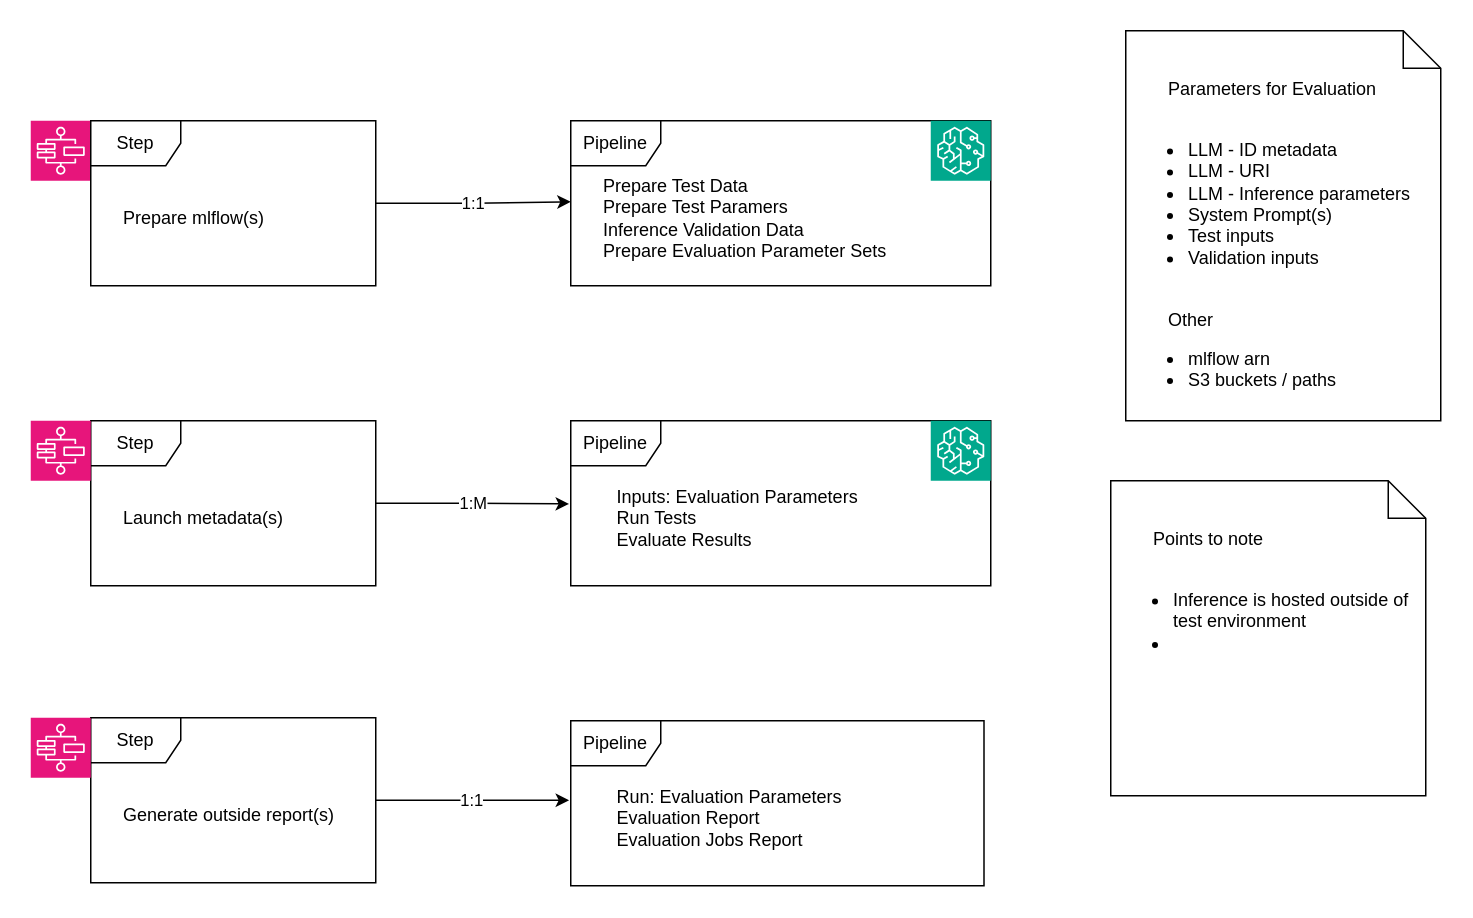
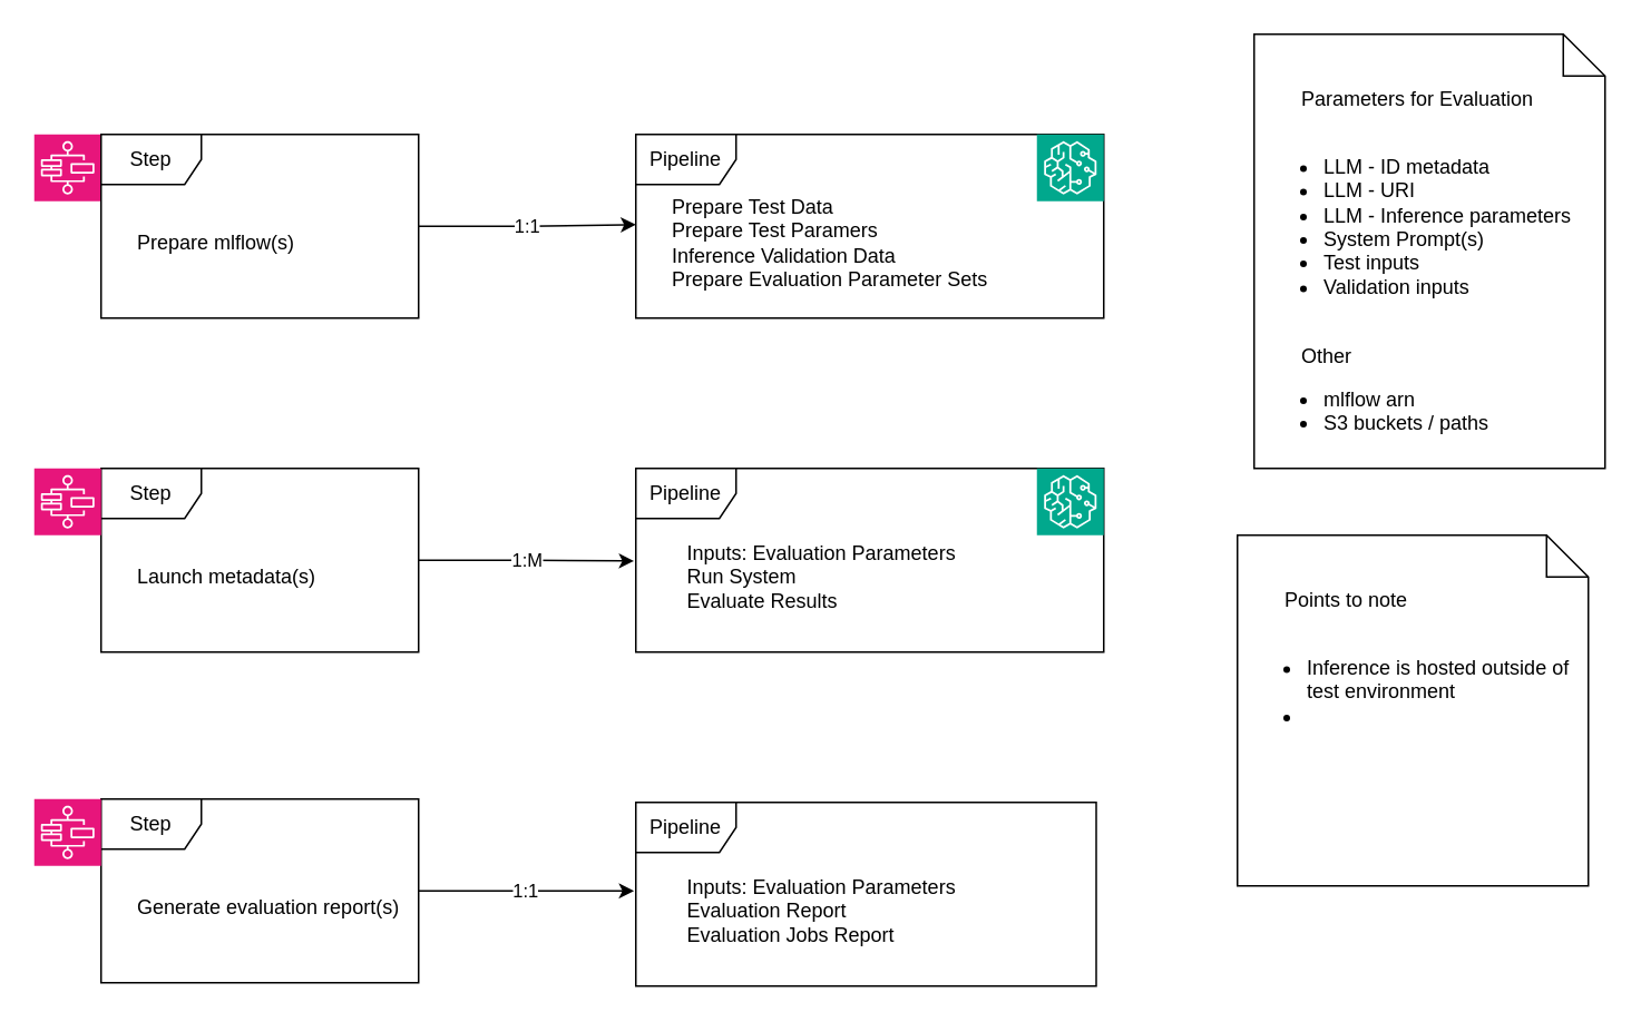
  <mxCell id="0" />
  <mxCell id="1" parent="0" />
  <mxCell id="2" value="" style="sketch=0;points=[[0,0,0],[0.25,0,0],[0.5,0,0],[0.75,0,0],[1,0,0],[0,1,0],[0.25,1,0],[0.5,1,0],[0.75,1,0],[1,1,0],[0,0.25,0],[0,0.5,0],[0,0.75,0],[1,0.25,0],[1,0.5,0],[1,0.75,0]];outlineConnect=0;fontColor=#232F3E;fillColor=#E7157B;strokeColor=#ffffff;dashed=0;verticalLabelPosition=bottom;verticalAlign=top;align=center;html=1;fontSize=12;fontStyle=0;aspect=fixed;shape=mxgraph.aws4.resourceIcon;resIcon=mxgraph.aws4.step_functions;" parent="1" vertex="1"><mxGeometry x="20" y="80" width="40" height="40" as="geometry" /></mxCell>
  <mxCell id="3" value="" style="group" parent="1" vertex="1" connectable="0"><mxGeometry x="380" y="80" width="280" height="110" as="geometry" /></mxCell>
  <mxCell id="4" value="Pipeline" style="shape=umlFrame;whiteSpace=wrap;html=1;pointerEvents=0;" parent="3" vertex="1"><mxGeometry width="280" height="110" as="geometry" /></mxCell>
  <mxCell id="5" value="Prepare Test Data&lt;div&gt;Prepare Test Paramers&lt;/div&gt;&lt;div&gt;Inference Validation Data&lt;/div&gt;&lt;div&gt;Prepare Evaluation Parameter Sets&lt;/div&gt;" style="text;html=1;align=left;verticalAlign=middle;resizable=0;points=[];autosize=1;strokeColor=none;fillColor=none;" parent="3" vertex="1"><mxGeometry x="20.003" y="30" width="210" height="70" as="geometry" /></mxCell>
  <mxCell id="6" value="" style="group" parent="1" vertex="1" connectable="0"><mxGeometry x="380" y="280" width="290" height="110" as="geometry" /></mxCell>
  <mxCell id="7" value="Pipeline" style="shape=umlFrame;whiteSpace=wrap;html=1;pointerEvents=0;" parent="6" vertex="1"><mxGeometry width="280" height="110" as="geometry" /></mxCell>
- <mxCell id="8" value="&lt;div&gt;Inputs: Evaluation Parameters&lt;/div&gt;&lt;div&gt;&lt;span style=&quot;background-color: transparent; color: light-dark(rgb(0, 0, 0), rgb(255, 255, 255));&quot;&gt;Run Tests&amp;nbsp;&lt;/span&gt;&lt;/div&gt;&lt;div&gt;&lt;span style=&quot;background-color: transparent; color: light-dark(rgb(0, 0, 0), rgb(255, 255, 255));&quot;&gt;Evaluate Results&lt;/span&gt;&lt;/div&gt;" style="text;html=1;align=left;verticalAlign=middle;resizable=0;points=[];autosize=1;strokeColor=none;fillColor=none;" parent="6" vertex="1"><mxGeometry x="29.004" y="35" width="180" height="60" as="geometry" /></mxCell>
+ <mxCell id="8" value="&lt;div&gt;Inputs: Evaluation Parameters&lt;/div&gt;&lt;div&gt;&lt;span style=&quot;background-color: transparent; color: light-dark(rgb(0, 0, 0), rgb(255, 255, 255));&quot;&gt;Run System&amp;nbsp;&lt;/span&gt;&lt;/div&gt;&lt;div&gt;&lt;span style=&quot;background-color: transparent; color: light-dark(rgb(0, 0, 0), rgb(255, 255, 255));&quot;&gt;Evaluate Results&lt;/span&gt;&lt;/div&gt;" style="text;html=1;align=left;verticalAlign=middle;resizable=0;points=[];autosize=1;strokeColor=none;fillColor=none;" parent="6" vertex="1"><mxGeometry x="29.004" y="35" width="180" height="60" as="geometry" /></mxCell>
  <mxCell id="9" value="" style="sketch=0;points=[[0,0,0],[0.25,0,0],[0.5,0,0],[0.75,0,0],[1,0,0],[0,1,0],[0.25,1,0],[0.5,1,0],[0.75,1,0],[1,1,0],[0,0.25,0],[0,0.5,0],[0,0.75,0],[1,0.25,0],[1,0.5,0],[1,0.75,0]];outlineConnect=0;fontColor=#232F3E;fillColor=#01A88D;strokeColor=#ffffff;dashed=0;verticalLabelPosition=bottom;verticalAlign=top;align=center;html=1;fontSize=12;fontStyle=0;aspect=fixed;shape=mxgraph.aws4.resourceIcon;resIcon=mxgraph.aws4.sagemaker;" parent="6" vertex="1"><mxGeometry x="240" width="40" height="40" as="geometry" /></mxCell>
  <mxCell id="10" value="&amp;nbsp; &amp;nbsp; &amp;nbsp; &amp;nbsp; Parameters for Evaluation&lt;div&gt;&lt;br&gt;&lt;/div&gt;&lt;div style=&quot;&quot;&gt;&lt;ul&gt;&lt;li style=&quot;&quot;&gt;LLM - ID metadata&lt;/li&gt;&lt;li style=&quot;&quot;&gt;LLM - URI&lt;/li&gt;&lt;li style=&quot;&quot;&gt;LLM - Inference parameters&lt;/li&gt;&lt;li style=&quot;&quot;&gt;System Prompt(s)&lt;/li&gt;&lt;li style=&quot;&quot;&gt;Test inputs&lt;/li&gt;&lt;li style=&quot;&quot;&gt;Validation inputs&amp;nbsp;&lt;/li&gt;&lt;/ul&gt;&lt;div&gt;&lt;br&gt;&lt;/div&gt;&lt;div&gt;&lt;span style=&quot;white-space: pre;&quot;&gt;&#09;&lt;/span&gt;Other&lt;/div&gt;&lt;div&gt;&lt;ul&gt;&lt;li&gt;mlflow arn&lt;/li&gt;&lt;li&gt;S3 buckets / paths&lt;/li&gt;&lt;/ul&gt;&lt;/div&gt;&lt;/div&gt;" style="shape=note2;boundedLbl=1;whiteSpace=wrap;html=1;size=25;verticalAlign=top;align=left;" parent="1" vertex="1"><mxGeometry x="750" y="20" width="210" height="260" as="geometry" /></mxCell>
  <mxCell id="11" value="" style="group" parent="1" vertex="1" connectable="0"><mxGeometry y="80" width="200.003" height="110" as="geometry" x="60" /></mxCell>
  <mxCell id="12" value="Step" style="shape=umlFrame;whiteSpace=wrap;html=1;pointerEvents=0;" parent="11" vertex="1"><mxGeometry width="190" height="110" as="geometry" /></mxCell>
  <mxCell id="13" value="&lt;div&gt;Prepare mlflow(s)&lt;/div&gt;" style="text;html=1;align=left;verticalAlign=middle;resizable=0;points=[];autosize=1;strokeColor=none;fillColor=none;" parent="11" vertex="1"><mxGeometry x="20.003" y="50" width="140" height="30" as="geometry" /></mxCell>
  <mxCell id="14" value="" style="group" parent="1" vertex="1" connectable="0"><mxGeometry y="280" width="200.003" height="110" as="geometry" x="60" /></mxCell>
  <mxCell id="15" value="Step" style="shape=umlFrame;whiteSpace=wrap;html=1;pointerEvents=0;" parent="14" vertex="1"><mxGeometry width="190" height="110" as="geometry" /></mxCell>
  <mxCell id="16" value="Launch metadata(s)" style="text;html=1;align=left;verticalAlign=middle;resizable=0;points=[];autosize=1;strokeColor=none;fillColor=none;" parent="14" vertex="1"><mxGeometry x="20.003" y="50" width="130" height="30" as="geometry" /></mxCell>
  <mxCell id="17" value="" style="group" parent="1" vertex="1" connectable="0"><mxGeometry y="478" width="200.003" height="110" as="geometry" x="60" /></mxCell>
  <mxCell id="18" value="Step" style="shape=umlFrame;whiteSpace=wrap;html=1;pointerEvents=0;" parent="17" vertex="1"><mxGeometry width="190" height="110" as="geometry" /></mxCell>
- <mxCell id="19" value="Generate outside report(s)" style="text;html=1;align=left;verticalAlign=middle;resizable=0;points=[];autosize=1;strokeColor=none;fillColor=none;" parent="17" vertex="1"><mxGeometry x="20.003" y="50" width="180" height="30" as="geometry" /></mxCell>
+ <mxCell id="19" value="Generate evaluation report(s)" style="text;html=1;align=left;verticalAlign=middle;resizable=0;points=[];autosize=1;strokeColor=none;fillColor=none;" parent="17" vertex="1"><mxGeometry x="20.003" y="50" width="180" height="30" as="geometry" /></mxCell>
  <mxCell id="20" value="" style="sketch=0;points=[[0,0,0],[0.25,0,0],[0.5,0,0],[0.75,0,0],[1,0,0],[0,1,0],[0.25,1,0],[0.5,1,0],[0.75,1,0],[1,1,0],[0,0.25,0],[0,0.5,0],[0,0.75,0],[1,0.25,0],[1,0.5,0],[1,0.75,0]];outlineConnect=0;fontColor=#232F3E;fillColor=#E7157B;strokeColor=#ffffff;dashed=0;verticalLabelPosition=bottom;verticalAlign=top;align=center;html=1;fontSize=12;fontStyle=0;aspect=fixed;shape=mxgraph.aws4.resourceIcon;resIcon=mxgraph.aws4.step_functions;" parent="1" vertex="1"><mxGeometry x="20" y="280" width="40" height="40" as="geometry" /></mxCell>
  <mxCell id="21" value="" style="sketch=0;points=[[0,0,0],[0.25,0,0],[0.5,0,0],[0.75,0,0],[1,0,0],[0,1,0],[0.25,1,0],[0.5,1,0],[0.75,1,0],[1,1,0],[0,0.25,0],[0,0.5,0],[0,0.75,0],[1,0.25,0],[1,0.5,0],[1,0.75,0]];outlineConnect=0;fontColor=#232F3E;fillColor=#E7157B;strokeColor=#ffffff;dashed=0;verticalLabelPosition=bottom;verticalAlign=top;align=center;html=1;fontSize=12;fontStyle=0;aspect=fixed;shape=mxgraph.aws4.resourceIcon;resIcon=mxgraph.aws4.step_functions;" parent="1" vertex="1"><mxGeometry x="20" y="478" width="40" height="40" as="geometry" /></mxCell>
  <mxCell id="22" value="" style="group" parent="1" vertex="1" connectable="0"><mxGeometry x="380" y="480" width="290" height="110" as="geometry" /></mxCell>
  <mxCell id="23" value="Pipeline" style="shape=umlFrame;whiteSpace=wrap;html=1;pointerEvents=0;" parent="22" vertex="1"><mxGeometry width="275.496" height="110" as="geometry" /></mxCell>
- <mxCell id="24" value="&lt;div&gt;Run: Evaluation Parameters&lt;/div&gt;&lt;div&gt;&lt;span style=&quot;background-color: transparent; color: light-dark(rgb(0, 0, 0), rgb(255, 255, 255));&quot;&gt;Evaluation Report&amp;nbsp;&lt;/span&gt;&lt;/div&gt;&lt;div&gt;&lt;span style=&quot;background-color: transparent; color: light-dark(rgb(0, 0, 0), rgb(255, 255, 255));&quot;&gt;Evaluation Jobs Report&lt;/span&gt;&lt;/div&gt;" style="text;html=1;align=left;verticalAlign=middle;resizable=0;points=[];autosize=1;strokeColor=none;fillColor=none;" parent="22" vertex="1"><mxGeometry x="29.004" y="35" width="180" height="60" as="geometry" /></mxCell>
+ <mxCell id="24" value="&lt;div&gt;Inputs: Evaluation Parameters&lt;/div&gt;&lt;div&gt;&lt;span style=&quot;background-color: transparent; color: light-dark(rgb(0, 0, 0), rgb(255, 255, 255));&quot;&gt;Evaluation Report&amp;nbsp;&lt;/span&gt;&lt;/div&gt;&lt;div&gt;&lt;span style=&quot;background-color: transparent; color: light-dark(rgb(0, 0, 0), rgb(255, 255, 255));&quot;&gt;Evaluation Jobs Report&lt;/span&gt;&lt;/div&gt;" style="text;html=1;align=left;verticalAlign=middle;resizable=0;points=[];autosize=1;strokeColor=none;fillColor=none;" parent="22" vertex="1"><mxGeometry x="29.004" y="35" width="180" height="60" as="geometry" /></mxCell>
  <mxCell id="25" value="1:1" style="edgeStyle=orthogonalEdgeStyle;rounded=0;orthogonalLoop=1;jettySize=auto;html=1;" parent="1" source="12" edge="1"><mxGeometry relative="1" as="geometry"><mxPoint x="380" y="134" as="targetPoint" /></mxGeometry></mxCell>
  <mxCell id="26" value="1:M" style="edgeStyle=orthogonalEdgeStyle;rounded=0;orthogonalLoop=1;jettySize=auto;html=1;entryX=-0.004;entryY=0.504;entryDx=0;entryDy=0;entryPerimeter=0;" parent="1" source="15" target="7" edge="1"><mxGeometry relative="1" as="geometry" /></mxCell>
  <mxCell id="27" value="1:1" style="edgeStyle=orthogonalEdgeStyle;rounded=0;orthogonalLoop=1;jettySize=auto;html=1;entryX=-0.004;entryY=0.482;entryDx=0;entryDy=0;entryPerimeter=0;" parent="1" source="18" target="23" edge="1"><mxGeometry relative="1" as="geometry" /></mxCell>
  <mxCell id="28" value="" style="sketch=0;points=[[0,0,0],[0.25,0,0],[0.5,0,0],[0.75,0,0],[1,0,0],[0,1,0],[0.25,1,0],[0.5,1,0],[0.75,1,0],[1,1,0],[0,0.25,0],[0,0.5,0],[0,0.75,0],[1,0.25,0],[1,0.5,0],[1,0.75,0]];outlineConnect=0;fontColor=#232F3E;fillColor=#01A88D;strokeColor=#ffffff;dashed=0;verticalLabelPosition=bottom;verticalAlign=top;align=center;html=1;fontSize=12;fontStyle=0;aspect=fixed;shape=mxgraph.aws4.resourceIcon;resIcon=mxgraph.aws4.sagemaker;" parent="1" vertex="1"><mxGeometry x="620" y="80" width="40" height="40" as="geometry" /></mxCell>
  <mxCell id="29" value="&amp;nbsp; &amp;nbsp; &amp;nbsp; &amp;nbsp; Points to note&lt;div&gt;&lt;br&gt;&lt;/div&gt;&lt;div style=&quot;&quot;&gt;&lt;ul&gt;&lt;li style=&quot;&quot;&gt;&lt;span style=&quot;background-color: transparent; color: light-dark(rgb(0, 0, 0), rgb(255, 255, 255));&quot;&gt;Inference is hosted outside of test environment&amp;nbsp;&lt;/span&gt;&lt;/li&gt;&lt;li style=&quot;&quot;&gt;&lt;span style=&quot;background-color: transparent; color: light-dark(rgb(0, 0, 0), rgb(255, 255, 255));&quot;&gt;&lt;br&gt;&lt;/span&gt;&lt;/li&gt;&lt;/ul&gt;&lt;/div&gt;" style="shape=note2;boundedLbl=1;whiteSpace=wrap;html=1;size=25;verticalAlign=top;align=left;" parent="1" vertex="1"><mxGeometry x="740" y="320" width="210" height="210" as="geometry" /></mxCell>
